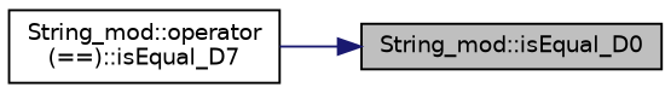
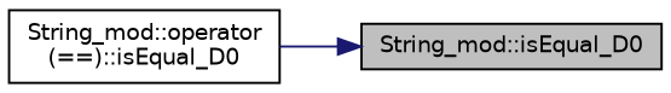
  digraph {
    rankdir=RL
    node [color=black fontname=Helvetica fontsize=10 shape=record style=filled]
    n1 [fillcolor=grey75 fontcolor=black height=0.2 label="String_mod::isEqual_D0" width=0.4]
-   n2 [fillcolor=white height=0.2 label="String_mod::operator\l(==)::isEqual_D7" width=0.4]
+   n2 [fillcolor=white height=0.2 label="String_mod::operator\l(==)::isEqual_D0" width=0.4]
    n1 -> n2 [color=midnightblue dir=back fontname=Helvetica fontsize=10 labelfontname=Helvetica labelfontsize=10 style=solid]
  }
